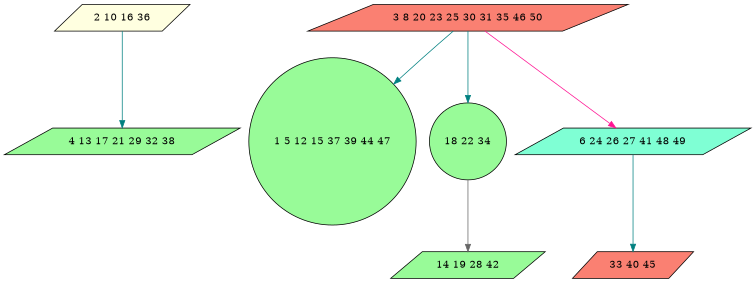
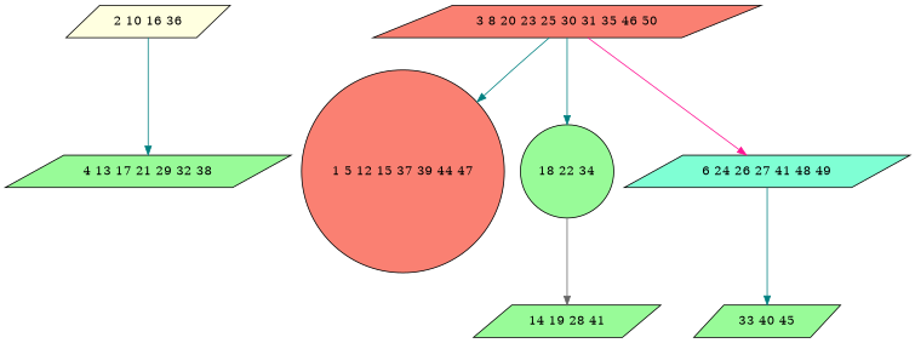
  digraph {
    node [fillcolor=palegreen shape=parallelogram style=filled]
    edge [color=teal]
    n1 [fillcolor=lightyellow label="2 10 16 36"]
    n2 [label="4 13 17 21 29 32 38"]
    n3 [fillcolor=salmon label="3 8 20 23 25 30 31 35 46 50"]
-   n4 [label="1 5 12 15 37 39 44 47" shape=circle]
+   n4 [fillcolor=salmon label="1 5 12 15 37 39 44 47" shape=circle]
    n5 [label="18 22 34" shape=circle]
    n6 [fillcolor=aquamarine label="6 24 26 27 41 48 49"]
-   n7 [label="14 19 28 42"]
-   n8 [fillcolor=salmon label="33 40 45"]
+   n7 [label="14 19 28 41"]
+   n8 [label="33 40 45"]
    n1 -> n2
    n3 -> n4
    n3 -> n5
    n3 -> n6 [color=deeppink]
    n5 -> n7 [color=gray40]
    n6 -> n8
  }
